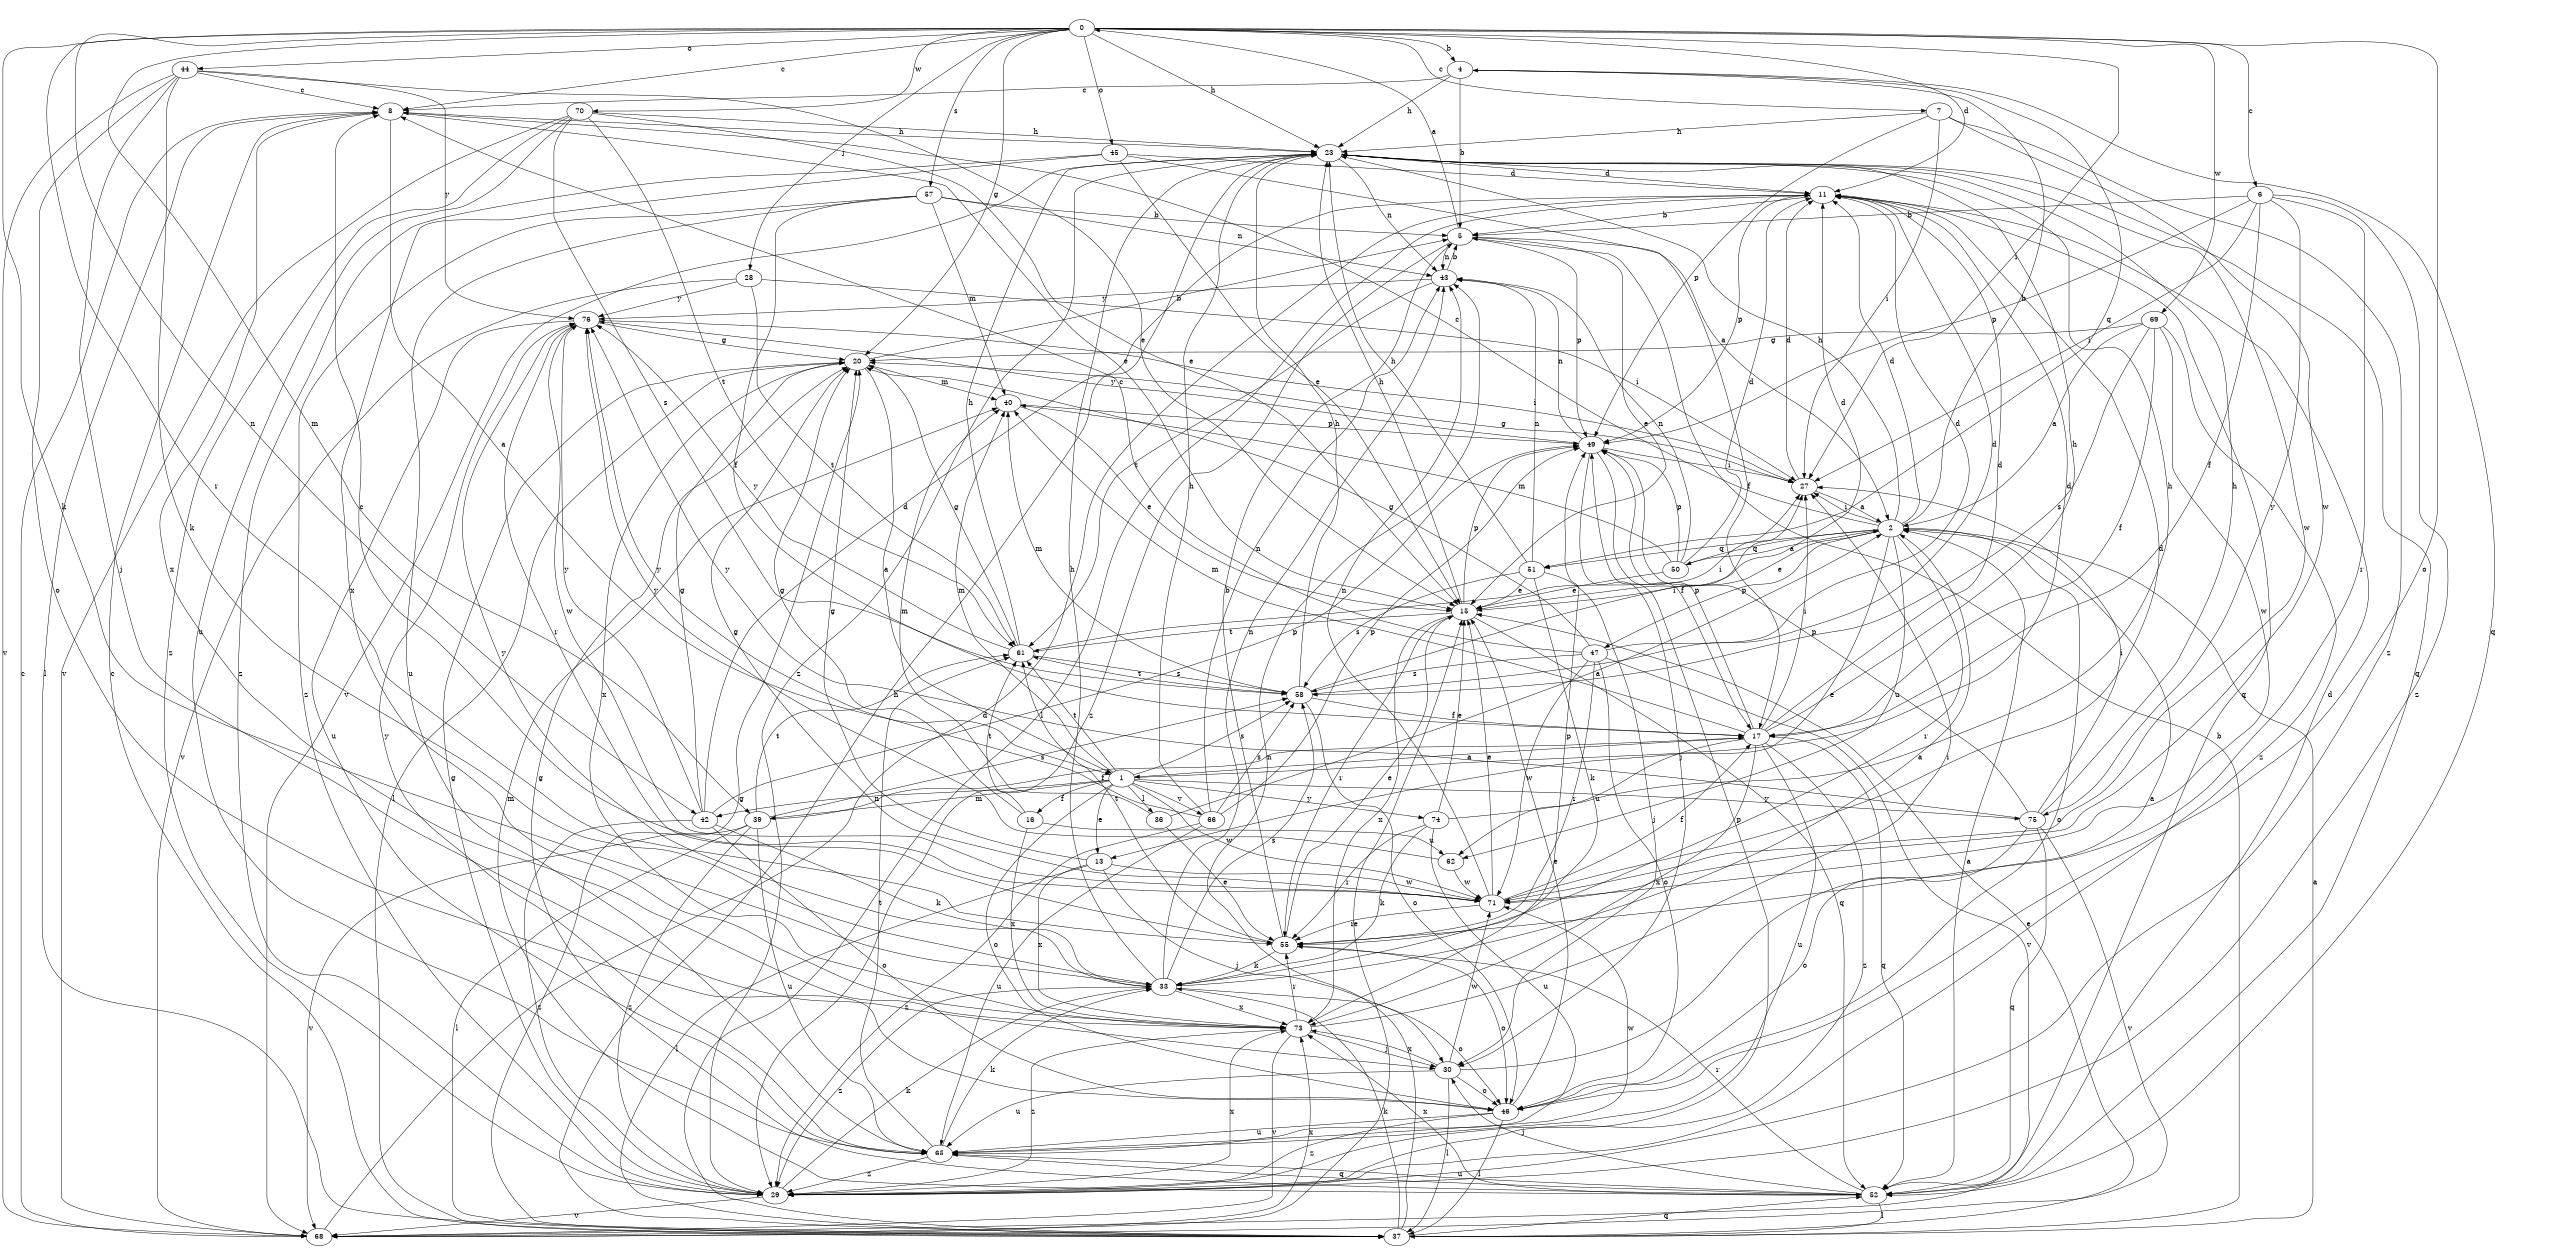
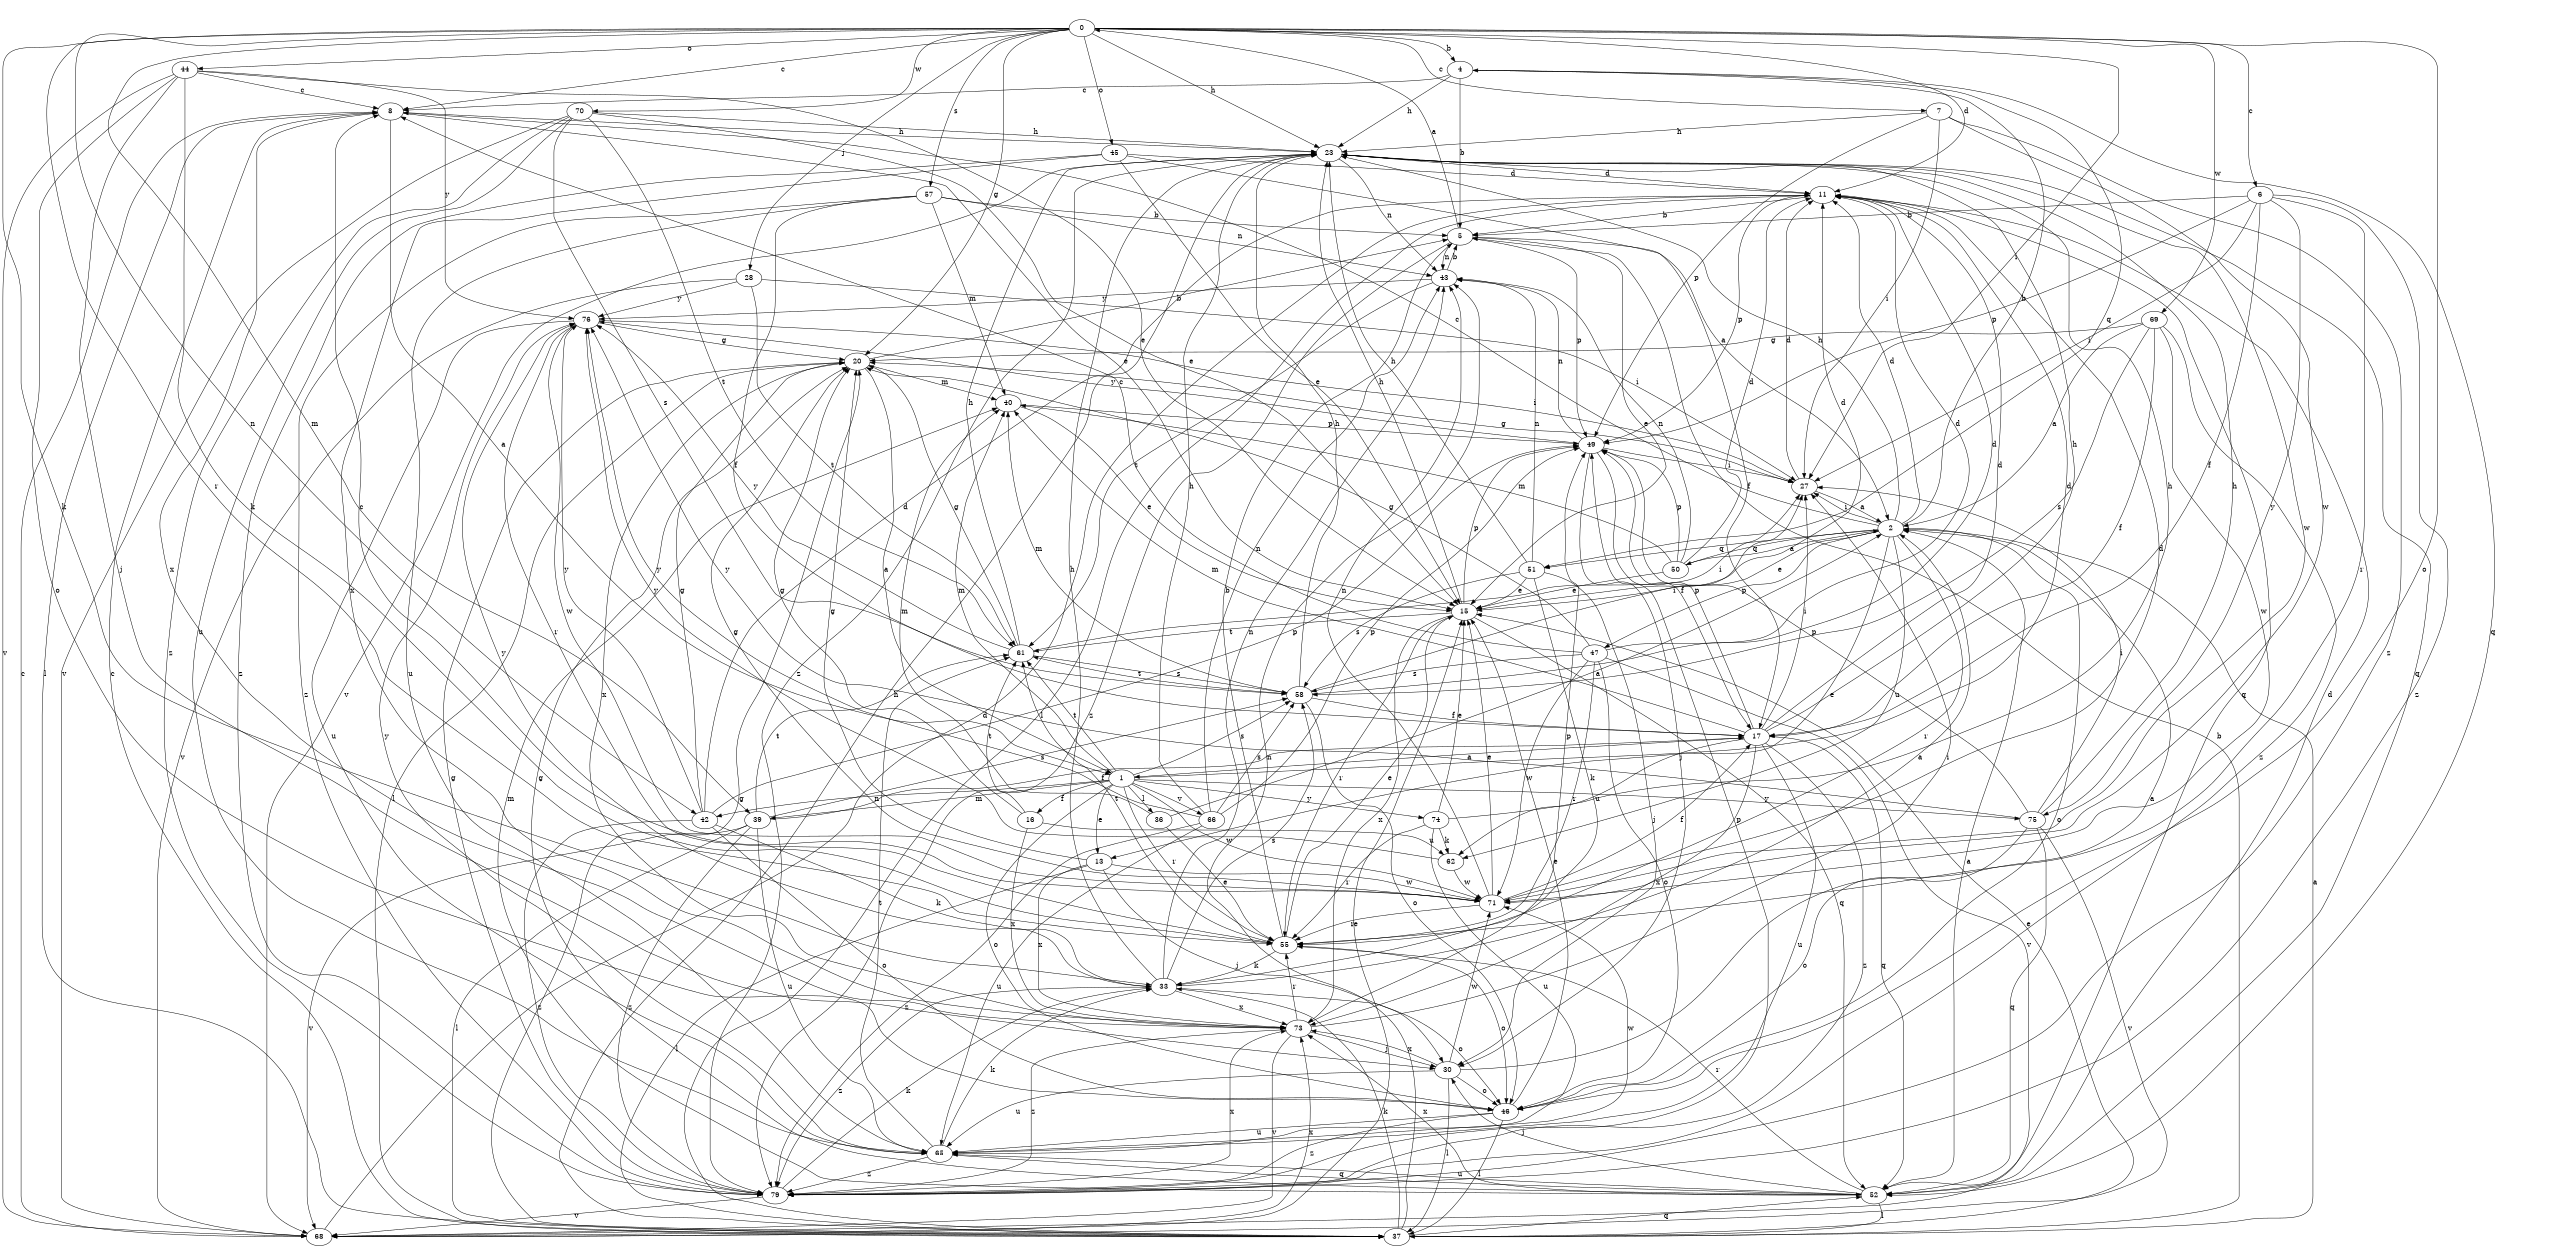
  strict digraph {
    0
    4
    6
    7
    8
    11
    20
    23
    27
    28
    33
    39
    42
    44
    45
    46
    55
    57
    69
    70
    51
    5
    52
    75
    17
    49
-   79 [label=29]
+   79
    71
    1
    15
    37
    73
    40
    43
    68
    2
    61
    76
    58
    65
    30
    13
    16
    36
    66
    74
    62
    47
    50
    0 -> 4 [label=b]
    0 -> 6 [label=c]
    0 -> 7 [label=c]
    0 -> 8 [label=c]
    0 -> 11 [label=d]
    0 -> 20 [label=g]
    0 -> 23 [label=h]
    0 -> 27 [label=i]
    0 -> 28 [label=j]
    0 -> 33 [label=k]
    0 -> 39 [label=m]
    0 -> 42 [label=n]
    0 -> 44 [label=o]
    0 -> 45 [label=o]
    0 -> 46 [label=o]
    0 -> 55 [label=r]
    0 -> 57 [label=s]
    0 -> 69 [label=w]
    0 -> 70 [label=w]
    4 -> 8 [label=c]
    4 -> 23 [label=h]
    4 -> 51 [label=q]
    4 -> 5 [label=b]
    4 -> 52 [label=q]
    6 -> 27 [label=i]
    6 -> 55 [label=r]
    6 -> 5 [label=b]
    6 -> 75 [label=y]
    6 -> 17 [label=f]
    6 -> 49 [label=p]
    6 -> 79 [label=z]
    7 -> 23 [label=h]
    7 -> 27 [label=i]
    7 -> 49 [label=p]
    7 -> 79 [label=z]
    7 -> 71 [label=w]
    8 -> 23 [label=h]
    8 -> 1 [label=a]
    8 -> 15 [label=e]
    8 -> 37 [label=l]
    8 -> 73 [label=x]
    11 -> 5 [label=b]
    11 -> 52 [label=q]
    11 -> 49 [label=p]
    11 -> 37 [label=l]
    20 -> 5 [label=b]
    20 -> 1 [label=a]
    20 -> 37 [label=l]
    20 -> 73 [label=x]
    20 -> 40 [label=m]
    23 -> 11 [label=d]
    23 -> 52 [label=q]
    23 -> 79 [label=z]
    23 -> 71 [label=w]
    23 -> 43 [label=n]
    23 -> 68 [label=v]
    27 -> 11 [label=d]
    27 -> 20 [label=g]
    27 -> 2 [label=a]
    28 -> 27 [label=i]
    28 -> 68 [label=v]
    28 -> 61 [label=t]
    28 -> 76 [label=y]
    33 -> 23 [label=h]
    33 -> 46 [label=o]
    33 -> 79 [label=z]
    33 -> 73 [label=x]
    33 -> 43 [label=n]
    33 -> 2 [label=a]
    33 -> 76 [label=y]
    33 -> 58 [label=s]
    39 -> 17 [label=f]
    39 -> 79 [label=z]
    39 -> 37 [label=l]
    39 -> 68 [label=v]
    39 -> 61 [label=t]
    39 -> 58 [label=s]
    39 -> 65 [label=u]
    42 -> 11 [label=d]
    42 -> 20 [label=g]
    42 -> 33 [label=k]
    42 -> 46 [label=o]
    42 -> 49 [label=p]
    42 -> 79 [label=z]
    42 -> 76 [label=y]
    44 -> 8 [label=c]
-   44 -> 33 [label=k]
+   44 -> 55 [label=k]
    44 -> 46 [label=o]
    44 -> 15 [label=e]
    44 -> 68 [label=v]
    44 -> 76 [label=y]
    44 -> 30 [label=j]
    45 -> 11 [label=d]
    45 -> 79 [label=z]
    45 -> 15 [label=e]
    45 -> 73 [label=x]
    45 -> 2 [label=a]
    46 -> 79 [label=z]
    46 -> 15 [label=e]
    46 -> 37 [label=l]
    46 -> 65 [label=u]
    55 -> 33 [label=k]
    55 -> 46 [label=o]
    55 -> 5 [label=b]
    55 -> 15 [label=e]
    55 -> 61 [label=t]
    57 -> 5 [label=b]
    57 -> 17 [label=f]
    57 -> 79 [label=z]
    57 -> 40 [label=m]
    57 -> 43 [label=n]
    57 -> 65 [label=u]
    69 -> 20 [label=g]
    69 -> 17 [label=f]
    69 -> 79 [label=z]
    69 -> 71 [label=w]
    69 -> 2 [label=a]
    69 -> 58 [label=s]
    70 -> 23 [label=h]
    70 -> 79 [label=z]
    70 -> 15 [label=e]
    70 -> 68 [label=v]
    70 -> 61 [label=t]
    70 -> 58 [label=s]
    70 -> 65 [label=u]
    51 -> 23 [label=h]
    51 -> 33 [label=k]
    51 -> 15 [label=e]
    51 -> 43 [label=n]
    51 -> 58 [label=s]
    51 -> 30 [label=j]
    5 -> 0 [label=a]
    5 -> 17 [label=f]
    5 -> 49 [label=p]
    5 -> 79 [label=z]
    5 -> 15 [label=e]
    5 -> 43 [label=n]
    52 -> 11 [label=d]
    52 -> 20 [label=g]
    52 -> 55 [label=r]
    52 -> 37 [label=l]
    52 -> 73 [label=x]
    52 -> 40 [label=m]
    52 -> 2 [label=a]
    52 -> 65 [label=u]
    52 -> 30 [label=j]
    75 -> 23 [label=h]
    75 -> 27 [label=i]
    75 -> 46 [label=o]
    75 -> 52 [label=q]
    75 -> 49 [label=p]
    75 -> 68 [label=v]
    75 -> 76 [label=y]
    17 -> 11 [label=d]
    17 -> 23 [label=h]
    17 -> 27 [label=i]
    17 -> 52 [label=q]
    17 -> 49 [label=p]
    17 -> 79 [label=z]
    17 -> 1 [label=a]
    17 -> 73 [label=x]
    17 -> 40 [label=m]
    17 -> 65 [label=u]
    17 -> 62 [label=u]
    49 -> 27 [label=i]
    49 -> 17 [label=f]
    49 -> 43 [label=n]
    49 -> 76 [label=y]
    49 -> 30 [label=j]
    79 -> 20 [label=g]
    79 -> 33 [label=k]
    79 -> 49 [label=p]
    79 -> 73 [label=x]
    79 -> 68 [label=v]
    71 -> 8 [label=c]
    71 -> 11 [label=d]
    71 -> 20 [label=g]
    71 -> 55 [label=r]
    71 -> 17 [label=f]
    71 -> 15 [label=e]
    71 -> 43 [label=n]
    1 -> 11 [label=d]
    1 -> 39 [label=m]
    1 -> 42 [label=n]
    1 -> 46 [label=o]
+   1 -> 55 [label=r]
    1 -> 75 [label=y]
    1 -> 71 [label=w]
    1 -> 40 [label=m]
    1 -> 61 [label=t]
    1 -> 58 [label=s]
    1 -> 13 [label=e]
    1 -> 16 [label=f]
    1 -> 36 [label=l]
    1 -> 66 [label=v]
    1 -> 74 [label=y]
    15 -> 11 [label=d]
    15 -> 23 [label=h]
    15 -> 55 [label=r]
    15 -> 52 [label=q]
    15 -> 49 [label=p]
    15 -> 73 [label=x]
    15 -> 61 [label=t]
    37 -> 8 [label=c]
    37 -> 20 [label=g]
    37 -> 23 [label=h]
    37 -> 33 [label=k]
    37 -> 5 [label=b]
    37 -> 52 [label=q]
    37 -> 15 [label=e]
    37 -> 43 [label=n]
    37 -> 2 [label=a]
    73 -> 27 [label=i]
    73 -> 55 [label=r]
    73 -> 49 [label=p]
    73 -> 79 [label=z]
    73 -> 68 [label=v]
    73 -> 30 [label=j]
    40 -> 49 [label=p]
    40 -> 15 [label=e]
    43 -> 5 [label=b]
    43 -> 61 [label=t]
    43 -> 76 [label=y]
    68 -> 8 [label=c]
    68 -> 11 [label=d]
    68 -> 15 [label=e]
    68 -> 73 [label=x]
    2 -> 4 [label=b]
    2 -> 8 [label=c]
    2 -> 11 [label=d]
    2 -> 23 [label=h]
    2 -> 27 [label=i]
    2 -> 46 [label=o]
    2 -> 55 [label=r]
    2 -> 51 [label=q]
    2 -> 15 [label=e]
    2 -> 13 [label=e]
    2 -> 62 [label=u]
    2 -> 47 [label=p]
    2 -> 50 [label=q]
    61 -> 20 [label=g]
    61 -> 23 [label=h]
    61 -> 27 [label=i]
    61 -> 76 [label=y]
    61 -> 58 [label=s]
    76 -> 20 [label=g]
    76 -> 27 [label=i]
    76 -> 55 [label=r]
    76 -> 71 [label=w]
    76 -> 65 [label=u]
    58 -> 11 [label=d]
    58 -> 23 [label=h]
    58 -> 27 [label=i]
    58 -> 46 [label=o]
    58 -> 17 [label=f]
    58 -> 40 [label=m]
    58 -> 61 [label=t]
    65 -> 33 [label=k]
    65 -> 52 [label=q]
    65 -> 79 [label=z]
    65 -> 71 [label=w]
    65 -> 61 [label=t]
    65 -> 76 [label=y]
    30 -> 46 [label=o]
    30 -> 71 [label=w]
    30 -> 37 [label=l]
    30 -> 73 [label=x]
    30 -> 2 [label=a]
    30 -> 65 [label=u]
    13 -> 20 [label=g]
    13 -> 71 [label=w]
    13 -> 37 [label=l]
    13 -> 73 [label=x]
    13 -> 30 [label=j]
    16 -> 20 [label=g]
    16 -> 73 [label=x]
    16 -> 61 [label=t]
    16 -> 62 [label=u]
    36 -> 55 [label=e]
    36 -> 40 [label=m]
    36 -> 2 [label=a]
    66 -> 23 [label=h]
    66 -> 49 [label=p]
    66 -> 79 [label=z]
    66 -> 43 [label=n]
    66 -> 76 [label=y]
    66 -> 58 [label=s]
    66 -> 65 [label=u]
    74 -> 23 [label=h]
-   74 -> 33 [label=k]
+   74 -> 62 [label=k]
    74 -> 55 [label=r]
    74 -> 15 [label=e]
    74 -> 65 [label=u]
    62 -> 71 [label=w]
    62 -> 76 [label=y]
    47 -> 8 [label=c]
    47 -> 11 [label=d]
    47 -> 20 [label=g]
    47 -> 46 [label=o]
    47 -> 55 [label=r]
    47 -> 71 [label=w]
    47 -> 68 [label=v]
    47 -> 58 [label=s]
    50 -> 11 [label=d]
    50 -> 49 [label=p]
    50 -> 15 [label=e]
    50 -> 40 [label=m]
    50 -> 43 [label=n]
    50 -> 2 [label=a]
  }
